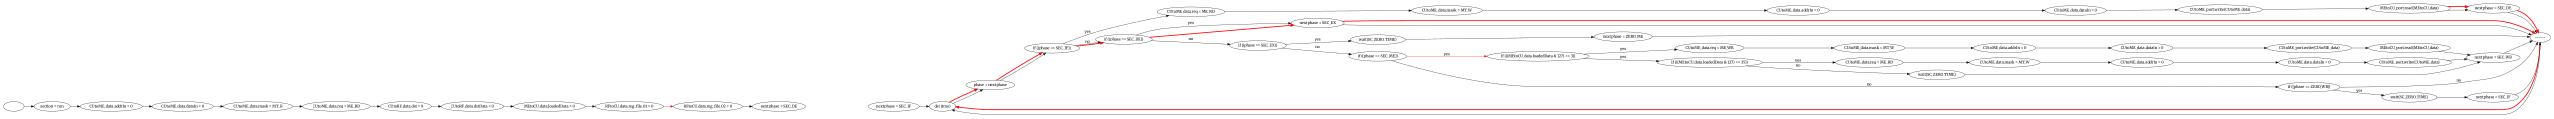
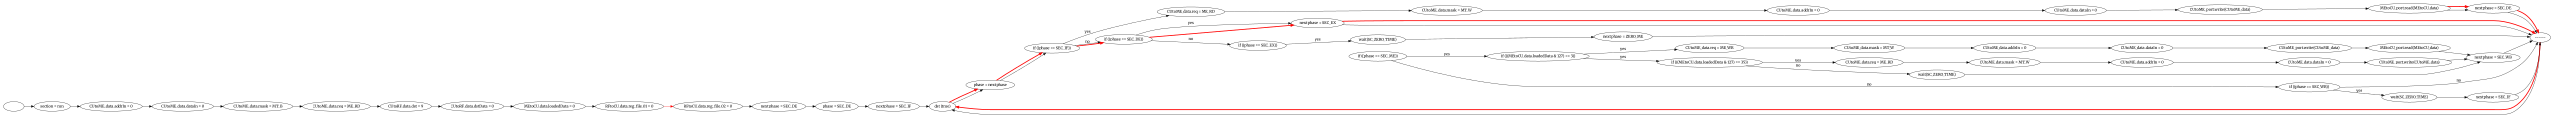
  digraph {
    fontname=Merriweather
    rankdir=LR
    node [fontname=Merriweather]
    edge [fontname=Merriweather]
    n1 [label="------"]
    n2 [label="section = run"]
    n3 [label="CUtoME_data.addrIn = 0"]
    n4 [label="CUtoME_data.dataIn = 0"]
    n5 [label="CUtoME_data.mask = MT_B"]
    n6 [label="CUtoME_data.req = ME_RD"]
    n7 [label="CUtoRF_data.dst = 9"]
    n8 [label="CUtoRF_data.dstData = 0"]
    n9 [label="MEtoCU_data.loadedData = 0"]
    n10 [label="RFtoCU_data.reg_file_01 = 0"]
    n11 [label="RFtoCU_data.reg_file_02 = 0"]
    n12 [label="nextphase = SEC_DE"]
+   n13 [label="phase = SEC_DE"]
    n14 [label="nextphase = SEC_IF"]
    n15 [label="dst (true)"]
    n16 [label="phase = nextphase"]
    n17 [label="if ((phase == SEC_IF))"]
    n18 [label="CUtoME_data.req = ME_RD"]
    n19 [label="if ((phase == SEC_DE))"]
    n20 [label="CUtoME_data.mask = MT_W"]
    n21 [label="nextphase = SEC_EX"]
    n22 [label="if ((phase == SEC_EX))"]
    n23 [label="CUtoME_data.addrIn = 0"]
    n24 [label="CUtoME_data.dataIn = 0"]
    n25 [label="CUtoME_port.write(CUtoME_data)"]
    n26 [label="MEtoCU_port.read(MEtoCU_data)"]
    n27 [label="nextphase = SEC_DE"]
    n28 [label="------"]
    n29 [label="wait(SC_ZERO_TIME)"]
    n30 [label="if ((phase == SEC_ME))"]
    n31 [label="nextphase = ZERO_ME"]
    n32 [label="if (((MEtoCU_data.loadedData & 127) == 3))"]
-   n33 [label="if ((phase == ZERO_WB))"]
+   n33 [label="if ((phase == SEC_WB))"]
    n34 [label="CUtoME_data.req = ME_WR"]
    n35 [label="if (((MEtoCU_data.loadedData & 127) == 35))"]
    n36 [label="wait(SC_ZERO_TIME)"]
    n37 [label="CUtoME_data.mask = MT_W"]
    n38 [label="CUtoME_data.req = ME_RD"]
    n39 [label="wait(SC_ZERO_TIME)"]
    n40 [label="CUtoME_data.addrIn = 0"]
    n41 [label="CUtoME_data.dataIn = 0"]
    n42 [label="CUtoME_port.write(CUtoME_data)"]
    n43 [label="MEtoCU_port.read(MEtoCU_data)"]
    n44 [label="nextphase = SEC_WB"]
    n45 [label="CUtoME_data.mask = MT_W"]
    n46 [label="CUtoME_data.addrIn = 0"]
    n47 [label="CUtoME_data.dataIn = 0"]
    n48 [label="CUtoME_port.write(CUtoME_data)"]
    n49 [label="nextphase = SEC_IF"]
    n1 -> n2
    n2 -> n3
    n3 -> n4
    n4 -> n5
    n5 -> n6
    n6 -> n7
    n7 -> n8
    n8 -> n9
    n9 -> n10
    n10 -> n11 [color=red]
    n11 -> n12
+   n12 -> n13
+   n13 -> n14
    n14 -> n15
    n15 -> n16
    n15 -> n16 [color=red penwidth=3.0]
    n16 -> n17
    n16 -> n17 [color=red penwidth=3.0]
    n17 -> n18 [label=yes]
    n17 -> n19 [label=no]
    n17 -> n19 [color=red penwidth=3.0]
    n18 -> n20
    n19 -> n21 [label=yes]
    n19 -> n21 [color=red penwidth=3.0]
    n19 -> n22 [label=no]
    n20 -> n23
    n21 -> n28
    n21 -> n28 [color=red penwidth=3.0]
    n22 -> n29 [label=yes]
-   n22 -> n30 [label=no]
    n23 -> n24
    n24 -> n25
    n25 -> n26
    n26 -> n27
    n26 -> n27 [color=red penwidth=3.0]
    n27 -> n28
    n27 -> n28 [color=red penwidth=3.0]
    n28 -> n15
    n28 -> n15 [color=red penwidth=3.0]
    n29 -> n31
-   n30 -> n32 [label=yes color=red]
+   n30 -> n32 [label=yes]
    n30 -> n33 [label=no]
    n31 -> n28
    n32 -> n34 [label=yes]
    n32 -> n35 [label=yes]
    n33 -> n28 [label=no]
    n33 -> n36 [label=yes]
    n34 -> n37
    n35 -> n38 [label=yes]
    n35 -> n39 [label=no]
    n36 -> n49
    n37 -> n40
    n38 -> n45
    n39 -> n44
    n40 -> n41
    n41 -> n42
    n42 -> n43
    n43 -> n44
    n44 -> n28
    n45 -> n46
    n46 -> n47
    n47 -> n48
    n48 -> n44
    n49 -> n28
  }
